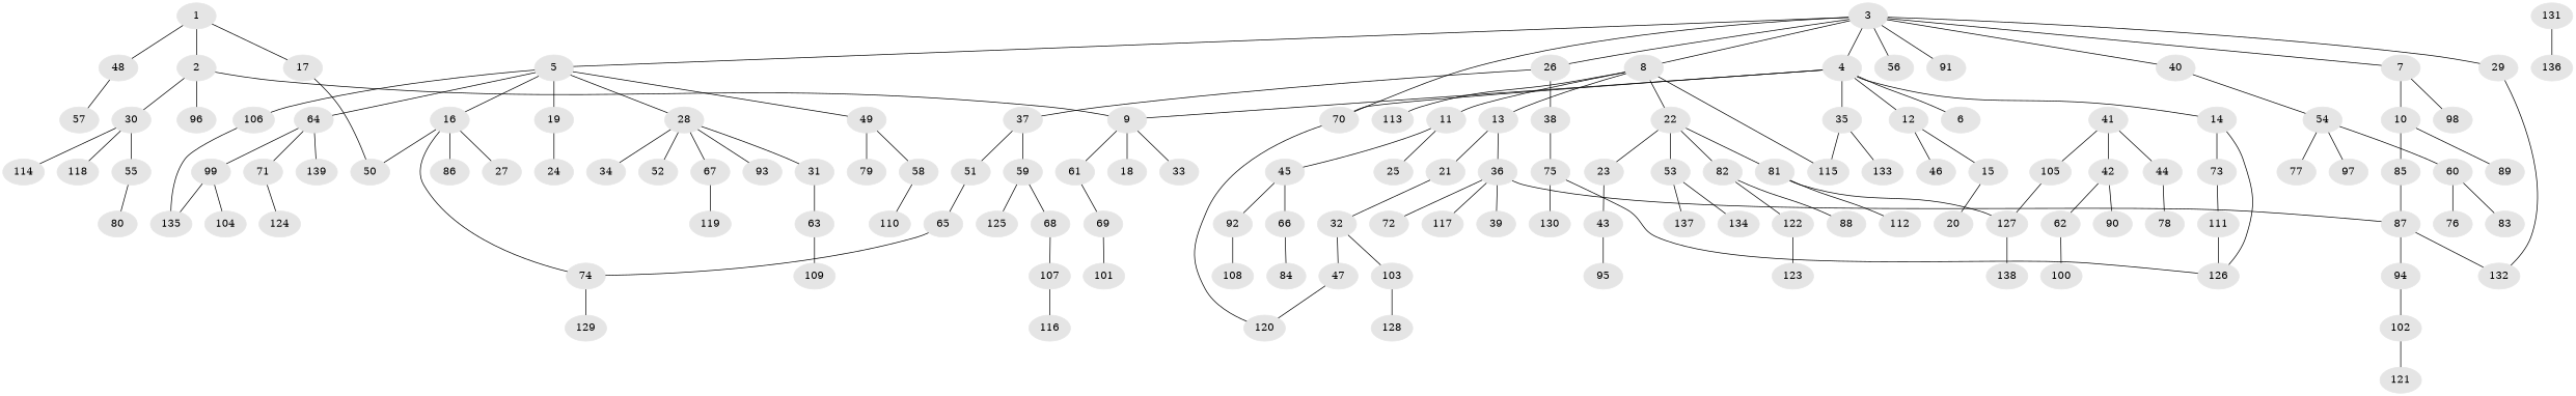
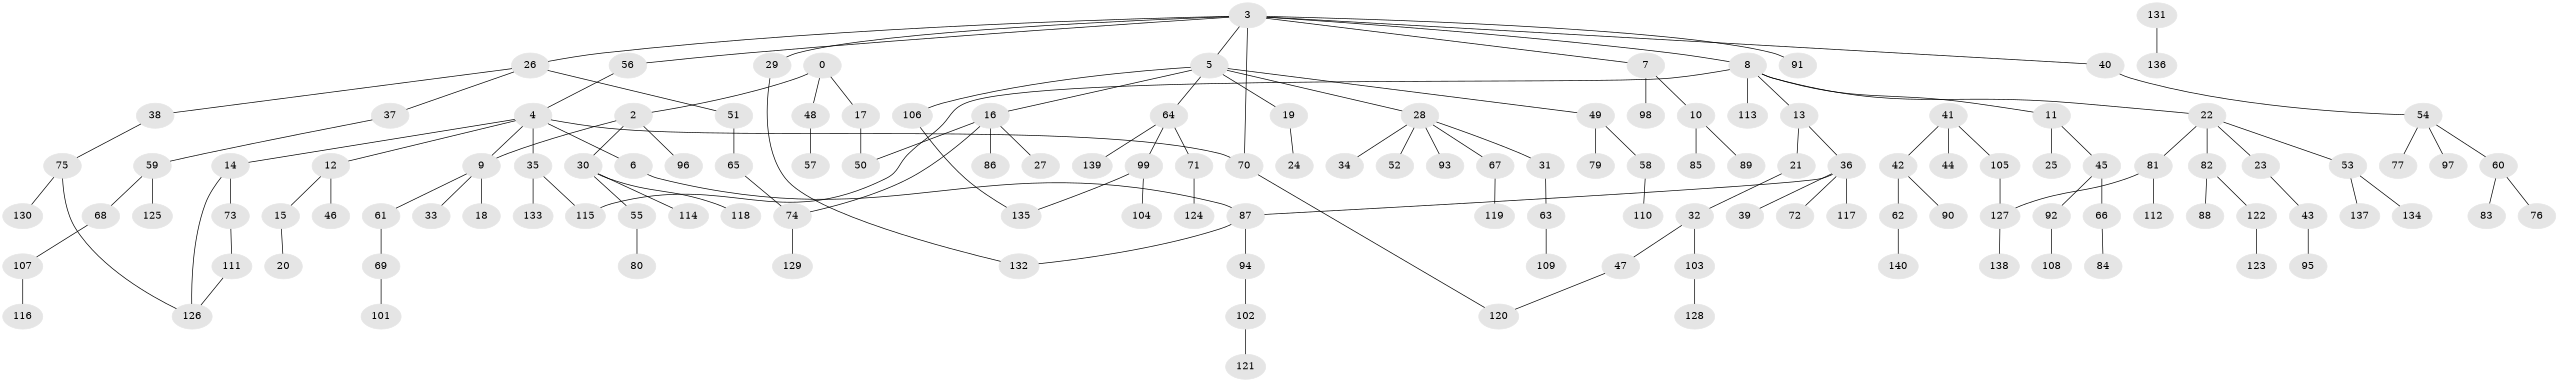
  graph {
    node [color=gray90 style=filled]
-   1
+   1 [label=0]
    2
    17
    48
    30
    96
    9
    50
    57
    3
    4
    5
    7
    8
    26
    29
    40
    56
    70
    91
    55
    114
    118
    6
    12
    14
    35
    16
    19
    28
    49
    64
    106
    10
    98
    11
    13
    22
    113
    115
    37
    38
    51
    132
    54
    120
    18
    33
    61
    15
    46
    73
    126
    133
    27
    74
    86
    24
    31
    34
    52
    67
    93
    58
    79
    71
    99
    139
    135
    85
    89
    25
    45
    21
    36
    23
    53
    81
    82
    69
    87
    66
    92
    20
    32
    117
    39
    72
    111
    129
    47
    103
    43
    134
    137
    112
    127
    88
    122
    95
    59
    75
    65
    63
    119
    80
    109
    128
    131
    136
    41
    42
    44
    105
    94
    68
    125
    60
    77
    97
    62
    90
-   78
-   100
+   100 [label=140]
    84
    108
    110
    76
    83
    107
    130
    101
    124
    104
    116
    138
    123
    102
    121
    1 -- 2
    1 -- 17
    1 -- 48
    2 -- 30
    2 -- 96
    2 -- 9
    17 -- 50
    48 -- 57
    30 -- 55
    30 -- 114
    30 -- 118
    9 -- 18
    9 -- 33
    9 -- 61
-   3 -- 4
+   56 -- 4
    3 -- 5
    3 -- 7
    3 -- 8
    3 -- 26
    3 -- 29
    3 -- 40
    3 -- 56
    3 -- 70
    3 -- 91
    4 -- 9
    4 -- 70
    4 -- 6
    4 -- 12
    4 -- 14
    4 -- 35
    5 -- 16
    5 -- 19
    5 -- 28
    5 -- 49
    5 -- 64
    5 -- 106
    7 -- 10
    7 -- 98
    8 -- 11
    8 -- 13
    8 -- 22
    8 -- 113
    8 -- 115
    26 -- 37
    26 -- 38
-   37 -- 51
+   26 -- 51
    29 -- 132
    40 -- 54
    70 -- 120
    55 -- 80
    12 -- 15
    12 -- 46
    14 -- 73
    14 -- 126
    35 -- 115
    35 -- 133
    16 -- 50
    16 -- 27
    16 -- 74
    16 -- 86
    19 -- 24
    28 -- 31
    28 -- 34
    28 -- 52
    28 -- 67
    28 -- 93
    49 -- 58
    49 -- 79
    64 -- 71
    64 -- 99
    64 -- 139
    106 -- 135
    10 -- 85
    10 -- 89
    11 -- 25
    11 -- 45
    13 -- 21
    13 -- 36
    22 -- 23
    22 -- 53
    22 -- 81
    22 -- 82
    37 -- 59
    38 -- 75
    51 -- 65
    54 -- 60
    54 -- 77
    54 -- 97
    61 -- 69
    15 -- 20
    73 -- 111
    74 -- 129
    31 -- 63
    67 -- 119
    58 -- 110
    71 -- 124
    99 -- 135
    99 -- 104
-   85 -- 87
+   6 -- 87
    45 -- 66
    45 -- 92
    21 -- 32
    36 -- 87
    36 -- 117
    36 -- 39
    36 -- 72
    23 -- 43
    53 -- 134
    53 -- 137
    81 -- 112
    81 -- 127
    82 -- 88
    82 -- 122
    69 -- 101
    87 -- 132
    87 -- 94
    66 -- 84
    92 -- 108
    32 -- 47
    32 -- 103
    111 -- 126
    47 -- 120
    103 -- 128
    43 -- 95
    127 -- 138
    122 -- 123
    59 -- 68
    59 -- 125
    75 -- 126
    75 -- 130
    65 -- 74
    63 -- 109
    131 -- 136
    41 -- 42
    41 -- 44
    41 -- 105
    42 -- 62
    42 -- 90
-   44 -- 78
    105 -- 127
    94 -- 102
    68 -- 107
    60 -- 76
    60 -- 83
    62 -- 100
    107 -- 116
    102 -- 121
  }
